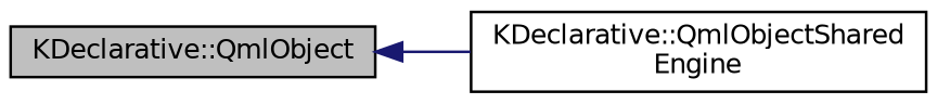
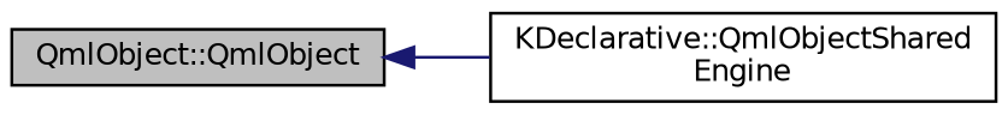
  digraph {
    rankdir=LR
    node [color=black fontname=Helvetica fontsize=10 shape=record style=filled]
-   n1 [fillcolor=grey75 fontcolor=black height=0.2 label="KDeclarative::QmlObject" width=0.4]
+   n1 [fillcolor=grey75 fontcolor=black height=0.2 label="QmlObject::QmlObject" width=0.4]
    n2 [fillcolor=white height=0.2 label="KDeclarative::QmlObjectShared\lEngine" width=0.4]
    n1 -> n2 [color=midnightblue dir=back fontname=Helvetica fontsize=10 labelfontname=Helvetica labelfontsize=10 style=solid]
  }
